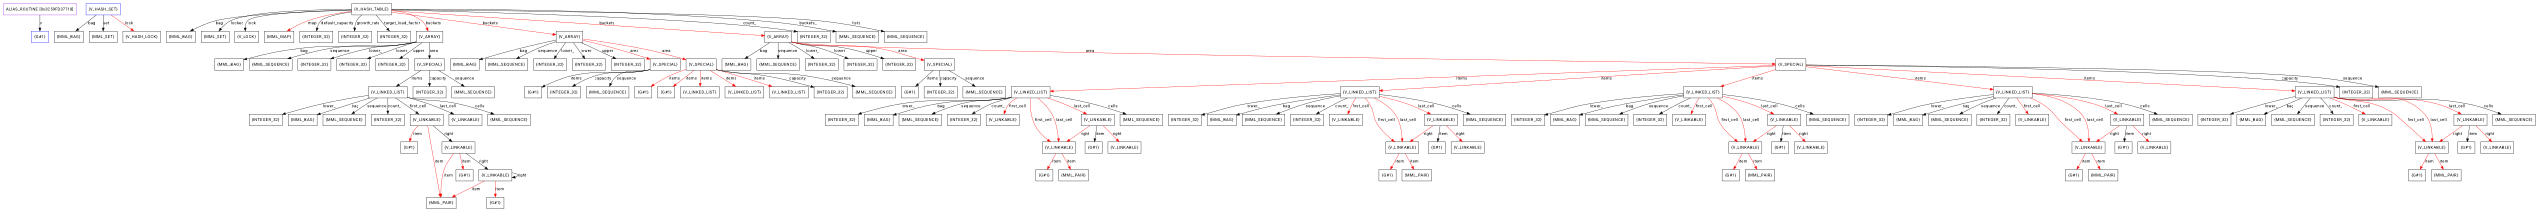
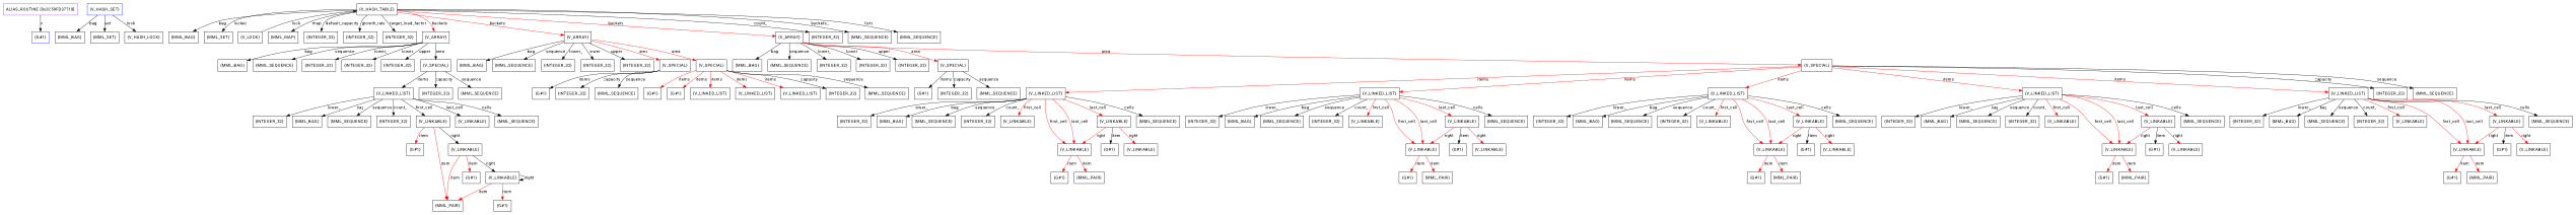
  digraph {
    fontname=Roboto
    node [fontname=Roboto shape=box]
    edge [fontname=Roboto]
    n1 [color=purple label=<ALIAS_ROUTINE [0x2C59FD37718]>]
    n2 [color=blue label=<{G#1}>]
    n3 [color=blue label=<{V_HASH_SET}>]
    n4 [label=<{MML_BAG}>]
    n5 [label=<{MML_SET}>]
    n6 [label=<{V_HASH_LOCK}>]
    n7 [label=<{V_HASH_TABLE}>]
    n8 [label=<{MML_BAG}>]
    n9 [label=<{MML_SET}>]
    n10 [label=<{V_LOCK}>]
    n11 [label=<{MML_MAP}>]
    n12 [label=<{INTEGER_32}>]
    n13 [label=<{INTEGER_32}>]
    n14 [label=<{INTEGER_32}>]
    n15 [label=<{V_ARRAY}>]
    n16 [label=<{V_ARRAY}>]
    n17 [label=<{V_ARRAY}>]
    n18 [label=<{INTEGER_32}>]
    n19 [label=<{MML_SEQUENCE}>]
    n20 [label=<{MML_SEQUENCE}>]
    n21 [label=<{MML_BAG}>]
    n22 [label=<{MML_SEQUENCE}>]
    n23 [label=<{INTEGER_32}>]
    n24 [label=<{INTEGER_32}>]
    n25 [label=<{INTEGER_32}>]
    n26 [label=<{V_SPECIAL}>]
    n27 [label=<{MML_BAG}>]
    n28 [label=<{MML_SEQUENCE}>]
    n29 [label=<{INTEGER_32}>]
    n30 [label=<{INTEGER_32}>]
    n31 [label=<{INTEGER_32}>]
    n32 [label=<{V_SPECIAL}>]
    n33 [label=<{V_SPECIAL}>]
    n34 [label=<{MML_BAG}>]
    n35 [label=<{MML_SEQUENCE}>]
    n36 [label=<{INTEGER_32}>]
    n37 [label=<{INTEGER_32}>]
    n38 [label=<{INTEGER_32}>]
    n39 [label=<{V_SPECIAL}>]
    n40 [label=<{V_SPECIAL}>]
    n41 [label=<{V_LINKED_LIST}>]
    n42 [label=<{INTEGER_32}>]
    n43 [label=<{MML_SEQUENCE}>]
    n44 [label=<{INTEGER_32}>]
    n45 [label=<{MML_BAG}>]
    n46 [label=<{MML_SEQUENCE}>]
    n47 [label=<{INTEGER_32}>]
    n48 [label=<{V_LINKABLE}>]
    n49 [label=<{V_LINKABLE}>]
    n50 [label=<{MML_SEQUENCE}>]
    n51 [label=<{G#1}>]
    n52 [label=<{MML_PAIR}>]
    n53 [label=<{V_LINKABLE}>]
    n54 [label=<{G#1}>]
    n55 [label=<{V_LINKABLE}>]
    n56 [label=<{G#1}>]
    n57 [label=<{G#1}>]
    n58 [label=<{INTEGER_32}>]
    n59 [label=<{MML_SEQUENCE}>]
    n60 [label=<{G#1}>]
    n61 [label=<{G#1}>]
    n62 [label=<{V_LINKED_LIST}>]
    n63 [label=<{V_LINKED_LIST}>]
    n64 [label=<{V_LINKED_LIST}>]
    n65 [label=<{INTEGER_32}>]
    n66 [label=<{MML_SEQUENCE}>]
    n67 [label=<{G#1}>]
    n68 [label=<{INTEGER_32}>]
    n69 [label=<{MML_SEQUENCE}>]
    n70 [label=<{V_LINKED_LIST}>]
    n71 [label=<{V_LINKED_LIST}>]
    n72 [label=<{V_LINKED_LIST}>]
    n73 [label=<{V_LINKED_LIST}>]
    n74 [label=<{V_LINKED_LIST}>]
    n75 [label=<{INTEGER_32}>]
    n76 [label=<{MML_SEQUENCE}>]
    n77 [label=<{INTEGER_32}>]
    n78 [label=<{MML_BAG}>]
    n79 [label=<{MML_SEQUENCE}>]
    n80 [label=<{INTEGER_32}>]
    n81 [label=<{V_LINKABLE}>]
    n82 [label=<{V_LINKABLE}>]
    n83 [label=<{V_LINKABLE}>]
    n84 [label=<{MML_SEQUENCE}>]
    n85 [label=<{INTEGER_32}>]
    n86 [label=<{MML_BAG}>]
    n87 [label=<{MML_SEQUENCE}>]
    n88 [label=<{INTEGER_32}>]
    n89 [label=<{V_LINKABLE}>]
    n90 [label=<{V_LINKABLE}>]
    n91 [label=<{V_LINKABLE}>]
    n92 [label=<{MML_SEQUENCE}>]
    n93 [label=<{INTEGER_32}>]
    n94 [label=<{MML_BAG}>]
    n95 [label=<{MML_SEQUENCE}>]
    n96 [label=<{INTEGER_32}>]
    n97 [label=<{V_LINKABLE}>]
    n98 [label=<{V_LINKABLE}>]
    n99 [label=<{V_LINKABLE}>]
    n100 [label=<{MML_SEQUENCE}>]
    n101 [label=<{INTEGER_32}>]
    n102 [label=<{MML_BAG}>]
    n103 [label=<{MML_SEQUENCE}>]
    n104 [label=<{INTEGER_32}>]
    n105 [label=<{V_LINKABLE}>]
    n106 [label=<{V_LINKABLE}>]
    n107 [label=<{V_LINKABLE}>]
    n108 [label=<{MML_SEQUENCE}>]
    n109 [label=<{INTEGER_32}>]
    n110 [label=<{MML_BAG}>]
    n111 [label=<{MML_SEQUENCE}>]
    n112 [label=<{INTEGER_32}>]
    n113 [label=<{V_LINKABLE}>]
    n114 [label=<{V_LINKABLE}>]
    n115 [label=<{V_LINKABLE}>]
    n116 [label=<{MML_SEQUENCE}>]
    n117 [label=<{G#1}>]
    n118 [label=<{MML_PAIR}>]
    n119 [label=<{G#1}>]
    n120 [label=<{V_LINKABLE}>]
    n121 [label=<{G#1}>]
    n122 [label=<{MML_PAIR}>]
    n123 [label=<{G#1}>]
    n124 [label=<{V_LINKABLE}>]
    n125 [label=<{G#1}>]
    n126 [label=<{MML_PAIR}>]
    n127 [label=<{G#1}>]
    n128 [label=<{V_LINKABLE}>]
    n129 [label=<{G#1}>]
    n130 [label=<{MML_PAIR}>]
    n131 [label=<{G#1}>]
    n132 [label=<{V_LINKABLE}>]
    n133 [label=<{G#1}>]
    n134 [label=<{MML_PAIR}>]
    n135 [label=<{G#1}>]
    n136 [label=<{V_LINKABLE}>]
    n1 -> n2 [label=<v>]
    n3 -> n4 [label=<bag>]
    n3 -> n5 [label=<set>]
-   n3 -> n6 [label=<lock> color=red]
+   n3 -> n6 [label=<lock>]
    n7 -> n8 [label=<bag>]
    n7 -> n9 [label=<locked>]
-   n7 -> n10 [label=<lock>]
-   n7 -> n11 [label=<map> color=red]
+   n10 -> n7 [label=<lock>]
+   n7 -> n11 [label=<map>]
    n7 -> n12 [label=<default_capacity>]
    n7 -> n13 [label=<growth_rate>]
    n7 -> n14 [label=<target_load_factor>]
    n7 -> n15 [color=red label=<buckets>]
    n7 -> n16 [color=red label=<buckets>]
    n7 -> n17 [color=red label=<buckets>]
    n7 -> n18 [label=<count_>]
    n7 -> n19 [label=<buckets_>]
    n7 -> n20 [label=<lists>]
    n15 -> n21 [label=<bag>]
    n15 -> n22 [label=<sequence>]
    n15 -> n23 [label=<lower_>]
    n15 -> n24 [label=<lower>]
    n15 -> n25 [label=<upper>]
    n15 -> n26 [label=<area>]
    n16 -> n27 [label=<bag>]
    n16 -> n28 [label=<sequence>]
    n16 -> n29 [label=<lower_>]
    n16 -> n30 [label=<lower>]
    n16 -> n31 [label=<upper>]
    n16 -> n32 [color=red label=<area>]
    n16 -> n33 [color=red label=<area>]
    n17 -> n34 [label=<bag>]
    n17 -> n35 [label=<sequence>]
    n17 -> n36 [label=<lower_>]
    n17 -> n37 [label=<lower>]
    n17 -> n38 [label=<upper>]
    n17 -> n39 [color=red label=<area>]
    n17 -> n40 [color=red label=<area>]
    n26 -> n41 [label=<items>]
    n26 -> n42 [label=<capacity>]
    n26 -> n43 [label=<sequence>]
    n32 -> n57 [label=<items>]
    n32 -> n58 [label=<capacity>]
    n32 -> n59 [label=<sequence>]
    n33 -> n60 [color=red label=<items>]
    n33 -> n61 [color=red label=<items>]
    n33 -> n62 [color=red label=<items>]
    n33 -> n63 [color=red label=<items>]
    n33 -> n64 [color=red label=<items>]
    n33 -> n65 [label=<capacity>]
    n33 -> n66 [label=<sequence>]
    n39 -> n67 [label=<items>]
    n39 -> n68 [label=<capacity>]
    n39 -> n69 [label=<sequence>]
    n40 -> n70 [color=red label=<items>]
    n40 -> n71 [color=red label=<items>]
    n40 -> n72 [color=red label=<items>]
    n40 -> n73 [color=red label=<items>]
    n40 -> n74 [color=red label=<items>]
    n40 -> n75 [label=<capacity>]
    n40 -> n76 [label=<sequence>]
    n41 -> n44 [label=<lower_>]
    n41 -> n45 [label=<bag>]
    n41 -> n46 [label=<sequence>]
    n41 -> n47 [label=<count_>]
    n41 -> n48 [label=<first_cell>]
    n41 -> n49 [label=<last_cell>]
    n41 -> n50 [label=<cells>]
    n48 -> n51 [color=red label=<item>]
    n48 -> n52 [color=red label=<item>]
    n48 -> n53 [label=<right>]
    n53 -> n52 [color=red label=<item>]
    n53 -> n54 [color=red label=<item>]
    n53 -> n55 [label=<right>]
    n55 -> n52 [color=red label=<item>]
    n55 -> n55 [label=<right>]
    n55 -> n56 [color=red label=<item>]
    n70 -> n77 [label=<lower_>]
    n70 -> n78 [label=<bag>]
    n70 -> n79 [label=<sequence>]
    n70 -> n80 [label=<count_>]
    n70 -> n81 [color=red label=<first_cell>]
    n70 -> n82 [color=red label=<first_cell>]
    n70 -> n82 [color=red label=<last_cell>]
    n70 -> n83 [color=red label=<last_cell>]
    n70 -> n84 [label=<cells>]
    n71 -> n85 [label=<lower_>]
    n71 -> n86 [label=<bag>]
    n71 -> n87 [label=<sequence>]
    n71 -> n88 [label=<count_>]
    n71 -> n89 [color=red label=<first_cell>]
    n71 -> n90 [color=red label=<first_cell>]
    n71 -> n90 [color=red label=<last_cell>]
    n71 -> n91 [color=red label=<last_cell>]
    n71 -> n92 [label=<cells>]
    n72 -> n93 [label=<lower_>]
    n72 -> n94 [label=<bag>]
    n72 -> n95 [label=<sequence>]
    n72 -> n96 [label=<count_>]
    n72 -> n97 [color=red label=<first_cell>]
    n72 -> n98 [color=red label=<first_cell>]
    n72 -> n98 [color=red label=<last_cell>]
    n72 -> n99 [color=red label=<last_cell>]
    n72 -> n100 [label=<cells>]
    n73 -> n101 [label=<lower_>]
    n73 -> n102 [label=<bag>]
    n73 -> n103 [label=<sequence>]
    n73 -> n104 [label=<count_>]
    n73 -> n105 [color=red label=<first_cell>]
    n73 -> n106 [color=red label=<first_cell>]
    n73 -> n106 [color=red label=<last_cell>]
    n73 -> n107 [color=red label=<last_cell>]
    n73 -> n108 [label=<cells>]
    n74 -> n109 [label=<lower_>]
    n74 -> n110 [label=<bag>]
    n74 -> n111 [label=<sequence>]
    n74 -> n112 [label=<count_>]
    n74 -> n113 [color=red label=<first_cell>]
    n74 -> n114 [color=red label=<first_cell>]
    n74 -> n114 [color=red label=<last_cell>]
    n74 -> n115 [color=red label=<last_cell>]
    n74 -> n116 [label=<cells>]
    n82 -> n117 [color=red label=<item>]
    n82 -> n118 [color=red label=<item>]
    n83 -> n82 [color=red label=<right>]
    n83 -> n119 [label=<item>]
    n83 -> n120 [color=red label=<right>]
    n90 -> n121 [color=red label=<item>]
    n90 -> n122 [color=red label=<item>]
    n91 -> n90 [color=red label=<right>]
    n91 -> n123 [label=<item>]
    n91 -> n124 [color=red label=<right>]
    n98 -> n125 [color=red label=<item>]
    n98 -> n126 [color=red label=<item>]
    n99 -> n98 [color=red label=<right>]
    n99 -> n127 [label=<item>]
    n99 -> n128 [color=red label=<right>]
    n106 -> n129 [color=red label=<item>]
    n106 -> n130 [color=red label=<item>]
    n107 -> n106 [color=red label=<right>]
    n107 -> n131 [label=<item>]
    n107 -> n132 [color=red label=<right>]
    n114 -> n133 [color=red label=<item>]
    n114 -> n134 [color=red label=<item>]
    n115 -> n114 [color=red label=<right>]
    n115 -> n135 [label=<item>]
    n115 -> n136 [color=red label=<right>]
  }
